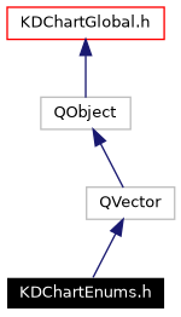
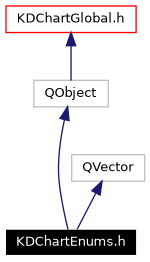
  digraph {
    fontname="DejaVu Sans"
    node [color=grey75 fontname="DejaVu Sans" fontsize=10 shape=record]
    edge [color=midnightblue dir=back fontname="DejaVu Sans" fontsize=10 labelfontname=Helvetica labelfontsize=10 style=solid]
    n1 [color=white fillcolor=black fontcolor=white height=0.2 label="KDChartEnums.h" style=filled width=0.4]
    n2 [color=red height=0.2 label="KDChartGlobal.h" width=0.4]
    n3 [height=0.2 label=QObject width=0.4]
    n4 [height=0.2 label=QVector width=0.4]
    n2 -> n3
-   n3 -> n4
+   n3 -> n1
    n4 -> n1
  }
